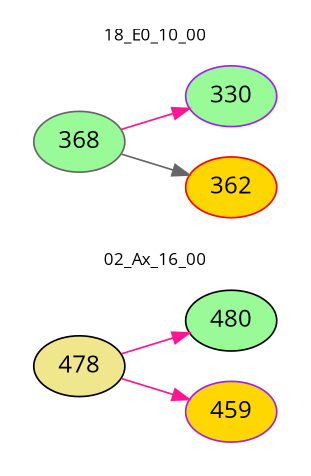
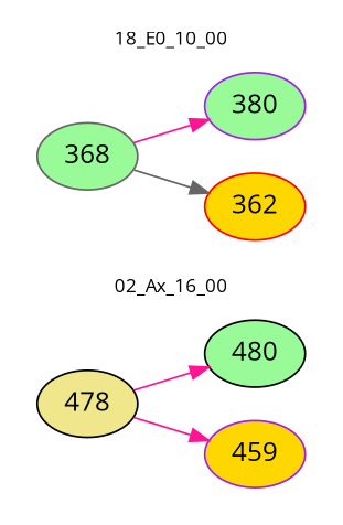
  digraph {
    fontname="Open Sans"
    rankdir=LR
    node [color=black fillcolor=palegreen fontname="Open Sans" style=filled]
    edge [color=deeppink fontname="Open Sans"]
    n1 [fillcolor=khaki label=478]
    n2 [color=purple fillcolor=gold label=459]
    n3 [label=480]
    n4 [color=gray40 label=368]
    n5 [color=red fillcolor=gold label=362]
-   n6 [color=purple label=330]
+   n6 [color=purple label=380]
    subgraph cluster_1 {
      color=white
      fontsize=10
      label="02_Ax_16_00"
      n1
      n2
      n3
    }
    subgraph cluster_2 {
      color=white
      fontsize=10
      label="18_E0_10_00"
      n4
      n5
      n6
    }
    n1 -> n2
    n1 -> n3
    n4 -> n5 [color=gray40]
    n4 -> n6
  }
